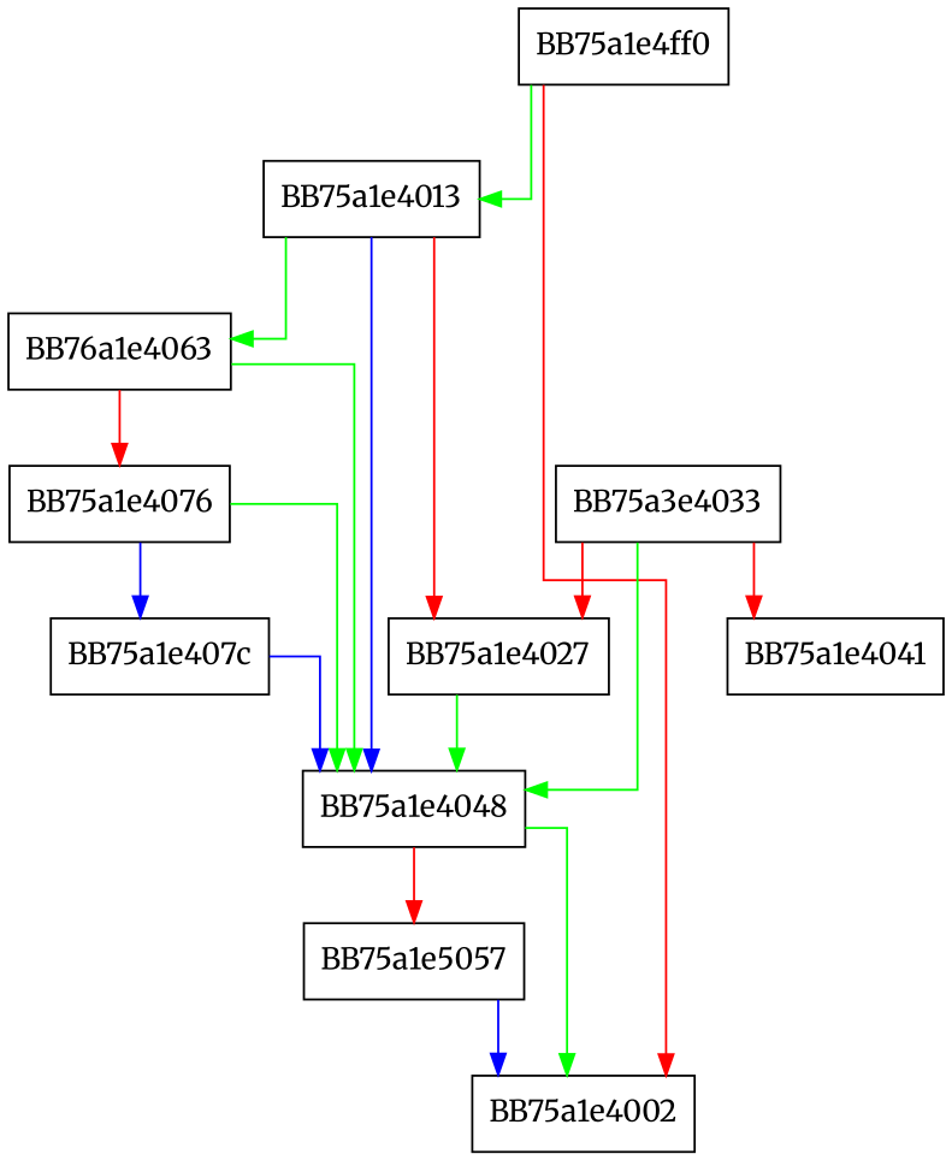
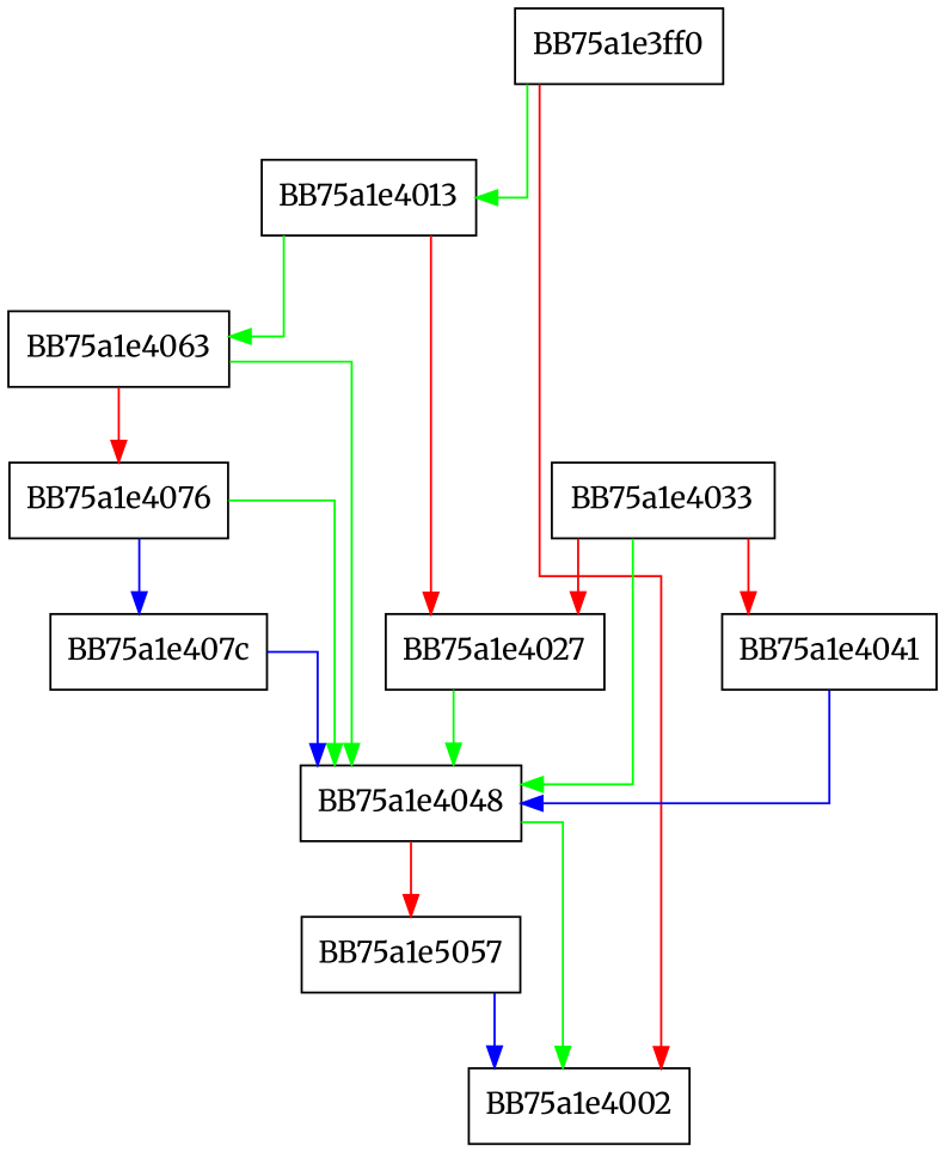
  digraph {
    fontname=Merriweather
    splines=ortho
    node [fontname=Merriweather shape=box]
    edge [color=green fontname=Merriweather]
-   BB75a1e3ff0 [label=BB75a1e4ff0]
+   BB75a1e3ff0
    BB75a1e4013
    BB75a1e4002
-   BB75a1e4063 [label=BB76a1e4063]
+   BB75a1e4063
    BB75a1e4027
    BB75a1e4048
    BB75a1e4076
    n8 [label=BB75a1e5057]
    BB75a1e407c
-   BB75a1e4033 [label=BB75a3e4033]
+   BB75a1e4033
    BB75a1e4041
    BB75a1e3ff0 -> BB75a1e4013
    BB75a1e3ff0 -> BB75a1e4002 [color=red]
    BB75a1e4013 -> BB75a1e4063
    BB75a1e4013 -> BB75a1e4027 [color=red]
    BB75a1e4063 -> BB75a1e4048
    BB75a1e4063 -> BB75a1e4076 [color=red]
    BB75a1e4027 -> BB75a1e4048
    BB75a1e4048 -> BB75a1e4002
    BB75a1e4048 -> n8 [color=red]
    BB75a1e4076 -> BB75a1e4048
    BB75a1e4076 -> BB75a1e407c [color=blue]
    n8 -> BB75a1e4002 [color=blue]
    BB75a1e407c -> BB75a1e4048 [color=blue]
    BB75a1e4033 -> BB75a1e4027 [color=red]
    BB75a1e4033 -> BB75a1e4048
    BB75a1e4033 -> BB75a1e4041 [color=red]
-   BB75a1e4013 -> BB75a1e4048 [color=blue]
+   BB75a1e4041 -> BB75a1e4048 [color=blue]
  }
